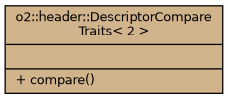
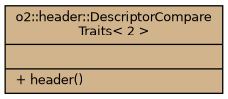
  digraph {
-   n1 [color=black fillcolor=tan fontcolor=black fontname=Helvetica fontsize=10 height=0.2 label="{o2::header::DescriptorCompare\lTraits\< 2 \>\n||+ compare()\l}" shape=record style=filled width=0.4]
+   n1 [color=black fillcolor=tan fontcolor=black fontname=Helvetica fontsize=10 height=0.2 label="{o2::header::DescriptorCompare\lTraits\< 2 \>\n||+ header()\l}" shape=record style=filled width=0.4]
  }
